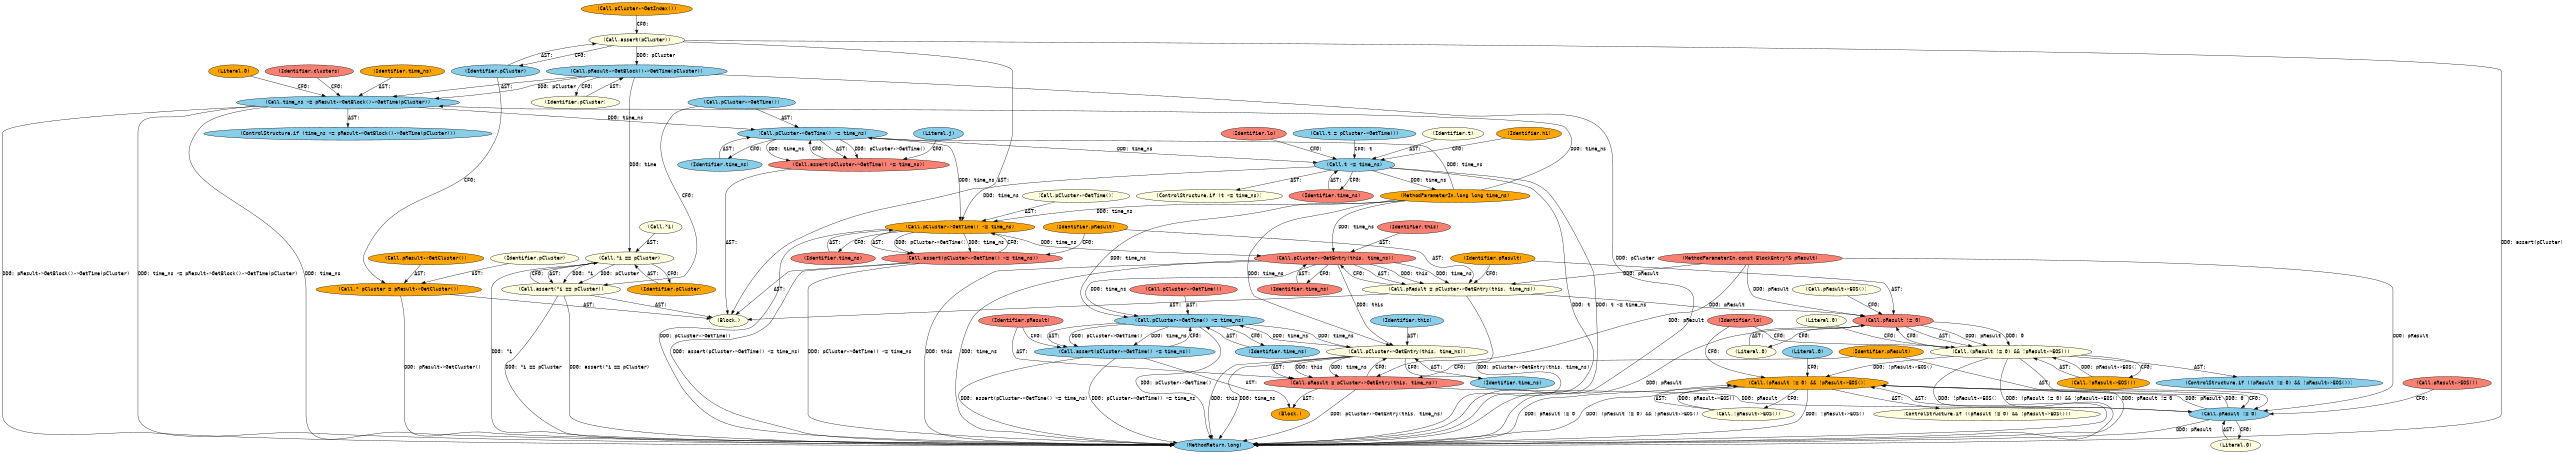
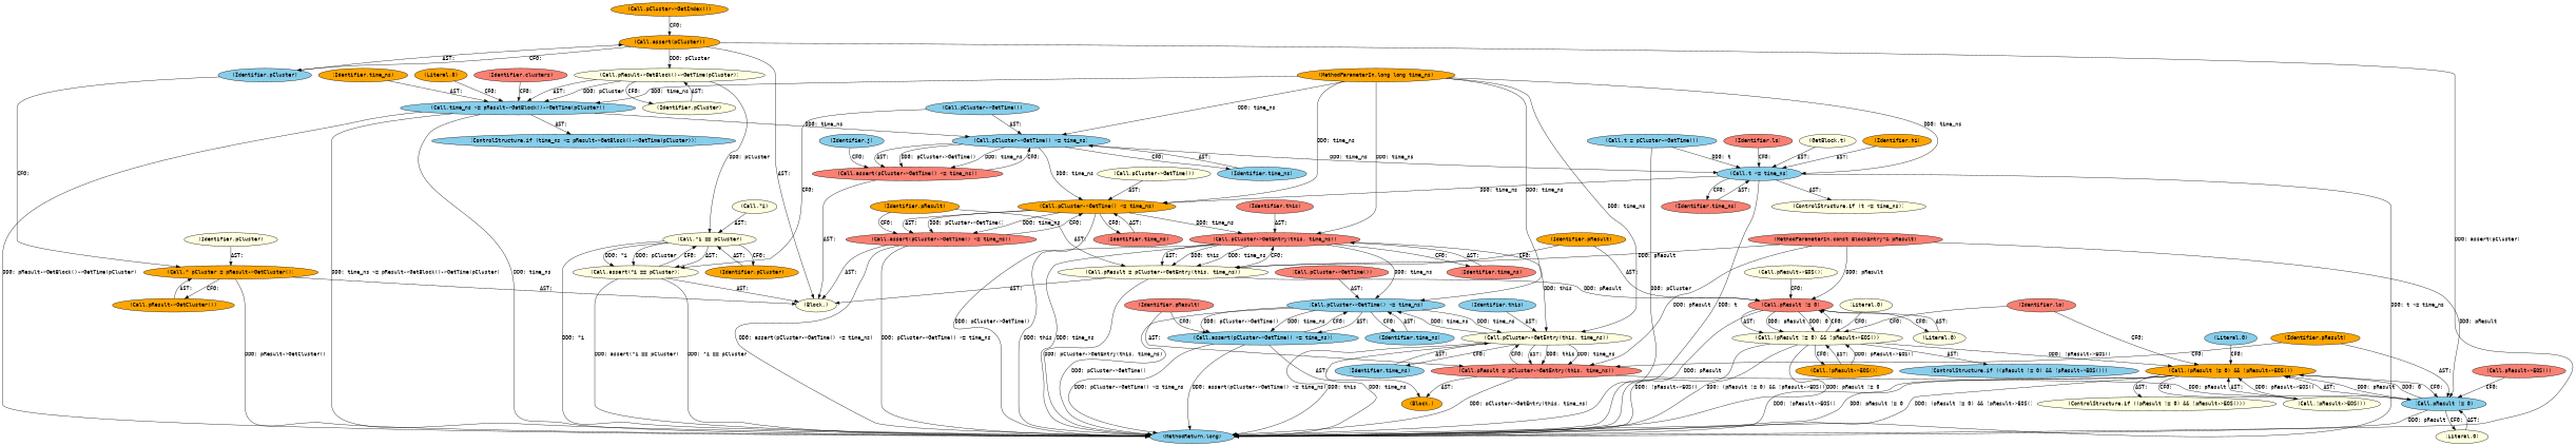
  digraph {
    fontname="DejaVu Sans Mono"
    node [fillcolor=skyblue fontname="DejaVu Sans Mono" style=filled]
    edge [fontname="DejaVu Sans Mono"]
-   n1 [label="(Call,pResult->GetBlock()->GetTime(pCluster))"]
+   n1 [fillcolor=lightyellow label="(Call,pResult->GetBlock()->GetTime(pCluster))"]
    n2 [label="(Call,time_ns <= pResult->GetBlock()->GetTime(pCluster))"]
    n3 [fillcolor=lightyellow label="(Call,*i == pCluster)"]
    n4 [fillcolor=lightyellow label="(Identifier,pCluster)"]
    n5 [label="(MethodReturn,long)"]
    n6 [label="(Call,pCluster->GetTime() <= time_ns)"]
    n7 [label="(ControlStructure,if (time_ns <= pResult->GetBlock()->GetTime(pCluster)))"]
    n8 [fillcolor=lightyellow label="(Call,assert(*i == pCluster))"]
    n9 [fillcolor=orange label="(Identifier,pCluster)"]
-   n10 [fillcolor=lightyellow label="(Call,assert(pCluster))"]
+   n10 [fillcolor=orange label="(Call,assert(pCluster))"]
    n11 [label="(Identifier,pCluster)"]
    n12 [fillcolor=lightyellow label="(Block,)"]
    n13 [fillcolor=orange label="(Call,* pCluster = pResult->GetCluster())"]
    n14 [fillcolor=orange label="(Call,pResult->GetCluster())"]
    n15 [fillcolor=salmon label="(Call,assert(pCluster->GetTime() <= time_ns))"]
    n16 [label="(Call,t <= time_ns)"]
    n17 [fillcolor=orange label="(Call,pCluster->GetTime() <= time_ns)"]
    n18 [label="(Identifier,time_ns)"]
    n19 [fillcolor=lightyellow label="(ControlStructure,if (t <= time_ns))"]
    n20 [fillcolor=salmon label="(Identifier,time_ns)"]
    n21 [fillcolor=salmon label="(Call,assert(pCluster->GetTime() <= time_ns))"]
    n22 [fillcolor=salmon label="(Call,pCluster->GetEntry(this, time_ns))"]
    n23 [fillcolor=salmon label="(Identifier,time_ns)"]
    n24 [fillcolor=lightyellow label="(Call,pResult = pCluster->GetEntry(this, time_ns))"]
    n25 [label="(Call,pCluster->GetTime() <= time_ns)"]
    n26 [fillcolor=lightyellow label="(Call,pCluster->GetEntry(this, time_ns))"]
    n27 [fillcolor=salmon label="(Identifier,time_ns)"]
    n28 [fillcolor=salmon label="(Call,pResult != 0)"]
    n29 [label="(Call,assert(pCluster->GetTime() <= time_ns))"]
    n30 [label="(Identifier,time_ns)"]
    n31 [fillcolor=salmon label="(Call,pResult = pCluster->GetEntry(this, time_ns))"]
    n32 [label="(Identifier,time_ns)"]
    n33 [fillcolor=lightyellow label="(Call,(pResult != 0) && !pResult->EOS())"]
    n34 [fillcolor=lightyellow label="(Literal,0)"]
    n35 [fillcolor=orange label="(Call,(pResult != 0) && !pResult->EOS())"]
    n36 [label="(ControlStructure,if ((pResult != 0) && !pResult->EOS()))"]
    n37 [fillcolor=orange label="(Call,!pResult->EOS())"]
    n38 [label="(Call,pResult != 0)"]
    n39 [fillcolor=lightyellow label="(ControlStructure,if ((pResult != 0) && !pResult->EOS()))"]
    n40 [fillcolor=lightyellow label="(Call,!pResult->EOS())"]
    n41 [fillcolor=lightyellow label="(Literal,0)"]
    n42 [fillcolor=orange label="(Block,)"]
    n43 [fillcolor=orange label="(Identifier,time_ns)"]
    n44 [fillcolor=salmon label="(Identifier,lo)"]
    n45 [fillcolor=salmon label="(Identifier,pResult)"]
    n46 [fillcolor=lightyellow label="(Call,*i)"]
    n47 [fillcolor=orange label="(MethodParameterIn,long long time_ns)"]
    n48 [fillcolor=salmon label="(MethodParameterIn,const BlockEntry*& pResult)"]
    n49 [fillcolor=lightyellow label="(Identifier,pCluster)"]
    n50 [label="(Call,pCluster->GetTime())"]
    n51 [label="(Call,t = pCluster->GetTime())"]
    n52 [fillcolor=lightyellow label="(Call,pCluster->GetTime())"]
    n53 [label="(Identifier,this)"]
    n54 [fillcolor=salmon label="(Call,pResult->EOS())"]
    n55 [fillcolor=orange label="(Identifier,pResult)"]
    n56 [fillcolor=orange label="(Identifier,pResult)"]
    n57 [fillcolor=lightyellow label="(Literal,0)"]
-   n58 [fillcolor=lightyellow label="(Identifier,t)"]
+   n58 [fillcolor=lightyellow label="(GetBlock,t)"]
    n59 [fillcolor=orange label="(Identifier,pResult)"]
    n60 [fillcolor=salmon label="(Call,pCluster->GetTime())"]
    n61 [fillcolor=orange label="(Literal,0)"]
    n62 [fillcolor=salmon label="(Identifier,clusters)"]
    n63 [fillcolor=salmon label="(Identifier,this)"]
    n64 [fillcolor=salmon label="(Identifier,lo)"]
    n65 [label="(Literal,0)"]
-   n66 [label="(Literal,j)"]
+   n66 [label="(Identifier,j)"]
    n67 [fillcolor=lightyellow label="(Call,pResult->EOS())"]
    n68 [fillcolor=orange label="(Call,pCluster->GetIndex())"]
    n69 [fillcolor=orange label="(Identifier,hi)"]
    n1 -> n2 [label="AST: "]
    n1 -> n2 [label="DDG: pCluster"]
-   n1 -> n3 [label="DDG: time"]
+   n1 -> n3 [label="DDG: pCluster"]
    n1 -> n4 [label="CFG: "]
-   n1 -> n5 [label="DDG: pCluster"]
+   n51 -> n5 [label="DDG: pCluster"]
    n2 -> n5 [label="DDG: time_ns <= pResult->GetBlock()->GetTime(pCluster)"]
    n2 -> n5 [label="DDG: time_ns"]
    n2 -> n5 [label="DDG: pResult->GetBlock()->GetTime(pCluster)"]
    n2 -> n6 [label="DDG: time_ns"]
    n2 -> n7 [label="AST: "]
    n3 -> n5 [label="DDG: *i"]
    n3 -> n8 [label="AST: "]
    n3 -> n8 [label="DDG: *i"]
    n3 -> n8 [label="DDG: pCluster"]
    n3 -> n9 [label="CFG: "]
    n4 -> n1 [label="AST: "]
    n6 -> n15 [label="AST: "]
    n6 -> n15 [label="DDG: pCluster->GetTime()"]
    n6 -> n15 [label="DDG: time_ns"]
    n6 -> n16 [label="DDG: time_ns"]
    n6 -> n17 [label="DDG: time_ns"]
    n6 -> n18 [label="CFG: "]
    n8 -> n3 [label="CFG: "]
    n8 -> n5 [label="DDG: *i == pCluster"]
    n8 -> n5 [label="DDG: assert(*i == pCluster)"]
    n8 -> n12 [label="AST: "]
    n9 -> n3 [label="AST: "]
    n10 -> n1 [label="DDG: pCluster"]
    n10 -> n5 [label="DDG: assert(pCluster)"]
    n10 -> n11 [label="CFG: "]
    n10 -> n12 [label="AST: "]
    n11 -> n10 [label="AST: "]
    n11 -> n13 [label="CFG: "]
    n13 -> n5 [label="DDG: pResult->GetCluster()"]
    n13 -> n12 [label="AST: "]
+   n13 -> n14 [label="CFG: "]
    n14 -> n13 [label="AST: "]
    n15 -> n6 [label="CFG: "]
    n15 -> n12 [label="AST: "]
    n16 -> n5 [label="DDG: t"]
    n16 -> n5 [label="DDG: t <= time_ns"]
    n16 -> n17 [label="DDG: time_ns"]
    n16 -> n19 [label="AST: "]
    n16 -> n20 [label="CFG: "]
    n17 -> n5 [label="DDG: pCluster->GetTime()"]
    n17 -> n21 [label="AST: "]
    n17 -> n21 [label="DDG: pCluster->GetTime()"]
    n17 -> n21 [label="DDG: time_ns"]
    n17 -> n22 [label="DDG: time_ns"]
    n17 -> n23 [label="CFG: "]
    n18 -> n6 [label="AST: "]
    n20 -> n16 [label="AST: "]
    n21 -> n5 [label="DDG: assert(pCluster->GetTime() <= time_ns)"]
    n21 -> n5 [label="DDG: pCluster->GetTime() <= time_ns"]
    n21 -> n12 [label="AST: "]
    n21 -> n17 [label="CFG: "]
    n22 -> n5 [label="DDG: this"]
    n22 -> n5 [label="DDG: time_ns"]
    n22 -> n24 [label="AST: "]
    n22 -> n24 [label="DDG: this"]
    n22 -> n24 [label="DDG: time_ns"]
    n22 -> n25 [label="DDG: time_ns"]
    n22 -> n26 [label="DDG: this"]
    n22 -> n27 [label="CFG: "]
    n23 -> n17 [label="AST: "]
    n24 -> n5 [label="DDG: pCluster->GetEntry(this, time_ns)"]
    n24 -> n12 [label="AST: "]
    n24 -> n22 [label="CFG: "]
    n24 -> n28 [label="DDG: pResult"]
    n25 -> n5 [label="DDG: pCluster->GetTime()"]
    n25 -> n26 [label="DDG: time_ns"]
    n25 -> n29 [label="AST: "]
    n25 -> n29 [label="DDG: pCluster->GetTime()"]
    n25 -> n29 [label="DDG: time_ns"]
    n25 -> n30 [label="CFG: "]
    n26 -> n5 [label="DDG: time_ns"]
    n26 -> n5 [label="DDG: this"]
    n26 -> n25 [label="DDG: time_ns"]
    n26 -> n31 [label="AST: "]
    n26 -> n31 [label="DDG: this"]
    n26 -> n31 [label="DDG: time_ns"]
    n26 -> n32 [label="CFG: "]
    n27 -> n22 [label="AST: "]
    n28 -> n5 [label="DDG: pResult"]
    n28 -> n33 [label="AST: "]
    n28 -> n33 [label="DDG: pResult"]
    n28 -> n33 [label="DDG: 0"]
    n28 -> n34 [label="CFG: "]
    n29 -> n5 [label="DDG: pCluster->GetTime() <= time_ns"]
    n29 -> n5 [label="DDG: assert(pCluster->GetTime() <= time_ns)"]
    n29 -> n25 [label="CFG: "]
    n29 -> n42 [label="AST: "]
    n30 -> n25 [label="AST: "]
    n31 -> n5 [label="DDG: pCluster->GetEntry(this, time_ns)"]
    n31 -> n26 [label="CFG: "]
    n31 -> n38 [label="DDG: pResult"]
    n31 -> n42 [label="AST: "]
    n32 -> n26 [label="AST: "]
    n33 -> n5 [label="DDG: !pResult->EOS()"]
    n33 -> n5 [label="DDG: (pResult != 0) && !pResult->EOS()"]
    n33 -> n5 [label="DDG: pResult != 0"]
    n33 -> n28 [label="CFG: "]
    n33 -> n35 [label="DDG: !pResult->EOS()"]
    n33 -> n36 [label="AST: "]
    n33 -> n37 [label="CFG: "]
    n34 -> n28 [label="AST: "]
    n35 -> n5 [label="DDG: !pResult->EOS()"]
    n35 -> n5 [label="DDG: pResult != 0"]
    n35 -> n5 [label="DDG: (pResult != 0) && !pResult->EOS()"]
    n35 -> n38 [label="CFG: "]
    n35 -> n39 [label="AST: "]
    n35 -> n40 [label="CFG: "]
    n37 -> n33 [label="AST: "]
    n37 -> n33 [label="DDG: pResult->EOS()"]
    n38 -> n5 [label="DDG: pResult"]
    n38 -> n35 [label="AST: "]
    n38 -> n35 [label="DDG: pResult"]
    n38 -> n35 [label="DDG: 0"]
    n38 -> n41 [label="CFG: "]
    n40 -> n35 [label="AST: "]
    n40 -> n35 [label="DDG: pResult->EOS()"]
    n41 -> n38 [label="AST: "]
    n43 -> n2 [label="AST: "]
    n44 -> n16 [label="CFG: "]
    n45 -> n29 [label="CFG: "]
    n45 -> n31 [label="AST: "]
    n46 -> n3 [label="AST: "]
    n47 -> n2 [label="DDG: time_ns"]
    n47 -> n6 [label="DDG: time_ns"]
-   n16 -> n47 [label="DDG: time_ns"]
+   n47 -> n16 [label="DDG: time_ns"]
    n47 -> n17 [label="DDG: time_ns"]
    n47 -> n22 [label="DDG: time_ns"]
    n47 -> n25 [label="DDG: time_ns"]
    n47 -> n26 [label="DDG: time_ns"]
    n48 -> n24 [label="DDG: pResult"]
    n48 -> n28 [label="DDG: pResult"]
    n48 -> n31 [label="DDG: pResult"]
    n48 -> n38 [label="DDG: pResult"]
    n49 -> n13 [label="AST: "]
    n50 -> n6 [label="AST: "]
    n50 -> n8 [label="CFG: "]
-   n51 -> n16 [label="CFG: t"]
+   n51 -> n16 [label="DDG: t"]
    n52 -> n17 [label="AST: "]
    n53 -> n26 [label="AST: "]
    n54 -> n38 [label="CFG: "]
    n55 -> n21 [label="CFG: "]
    n55 -> n24 [label="AST: "]
    n56 -> n24 [label="CFG: "]
    n56 -> n28 [label="AST: "]
    n57 -> n33 [label="CFG: "]
    n58 -> n16 [label="AST: "]
    n59 -> n31 [label="CFG: "]
    n59 -> n38 [label="AST: "]
    n60 -> n25 [label="AST: "]
    n61 -> n2 [label="CFG: "]
    n62 -> n2 [label="CFG: "]
    n63 -> n22 [label="AST: "]
    n64 -> n33 [label="CFG: "]
    n64 -> n35 [label="CFG: "]
    n65 -> n35 [label="CFG: "]
    n66 -> n15 [label="CFG: "]
    n67 -> n28 [label="CFG: "]
    n68 -> n10 [label="CFG: "]
-   n69 -> n16 [label="CFG: "]
+   n69 -> n16 [label="AST: "]
  }
